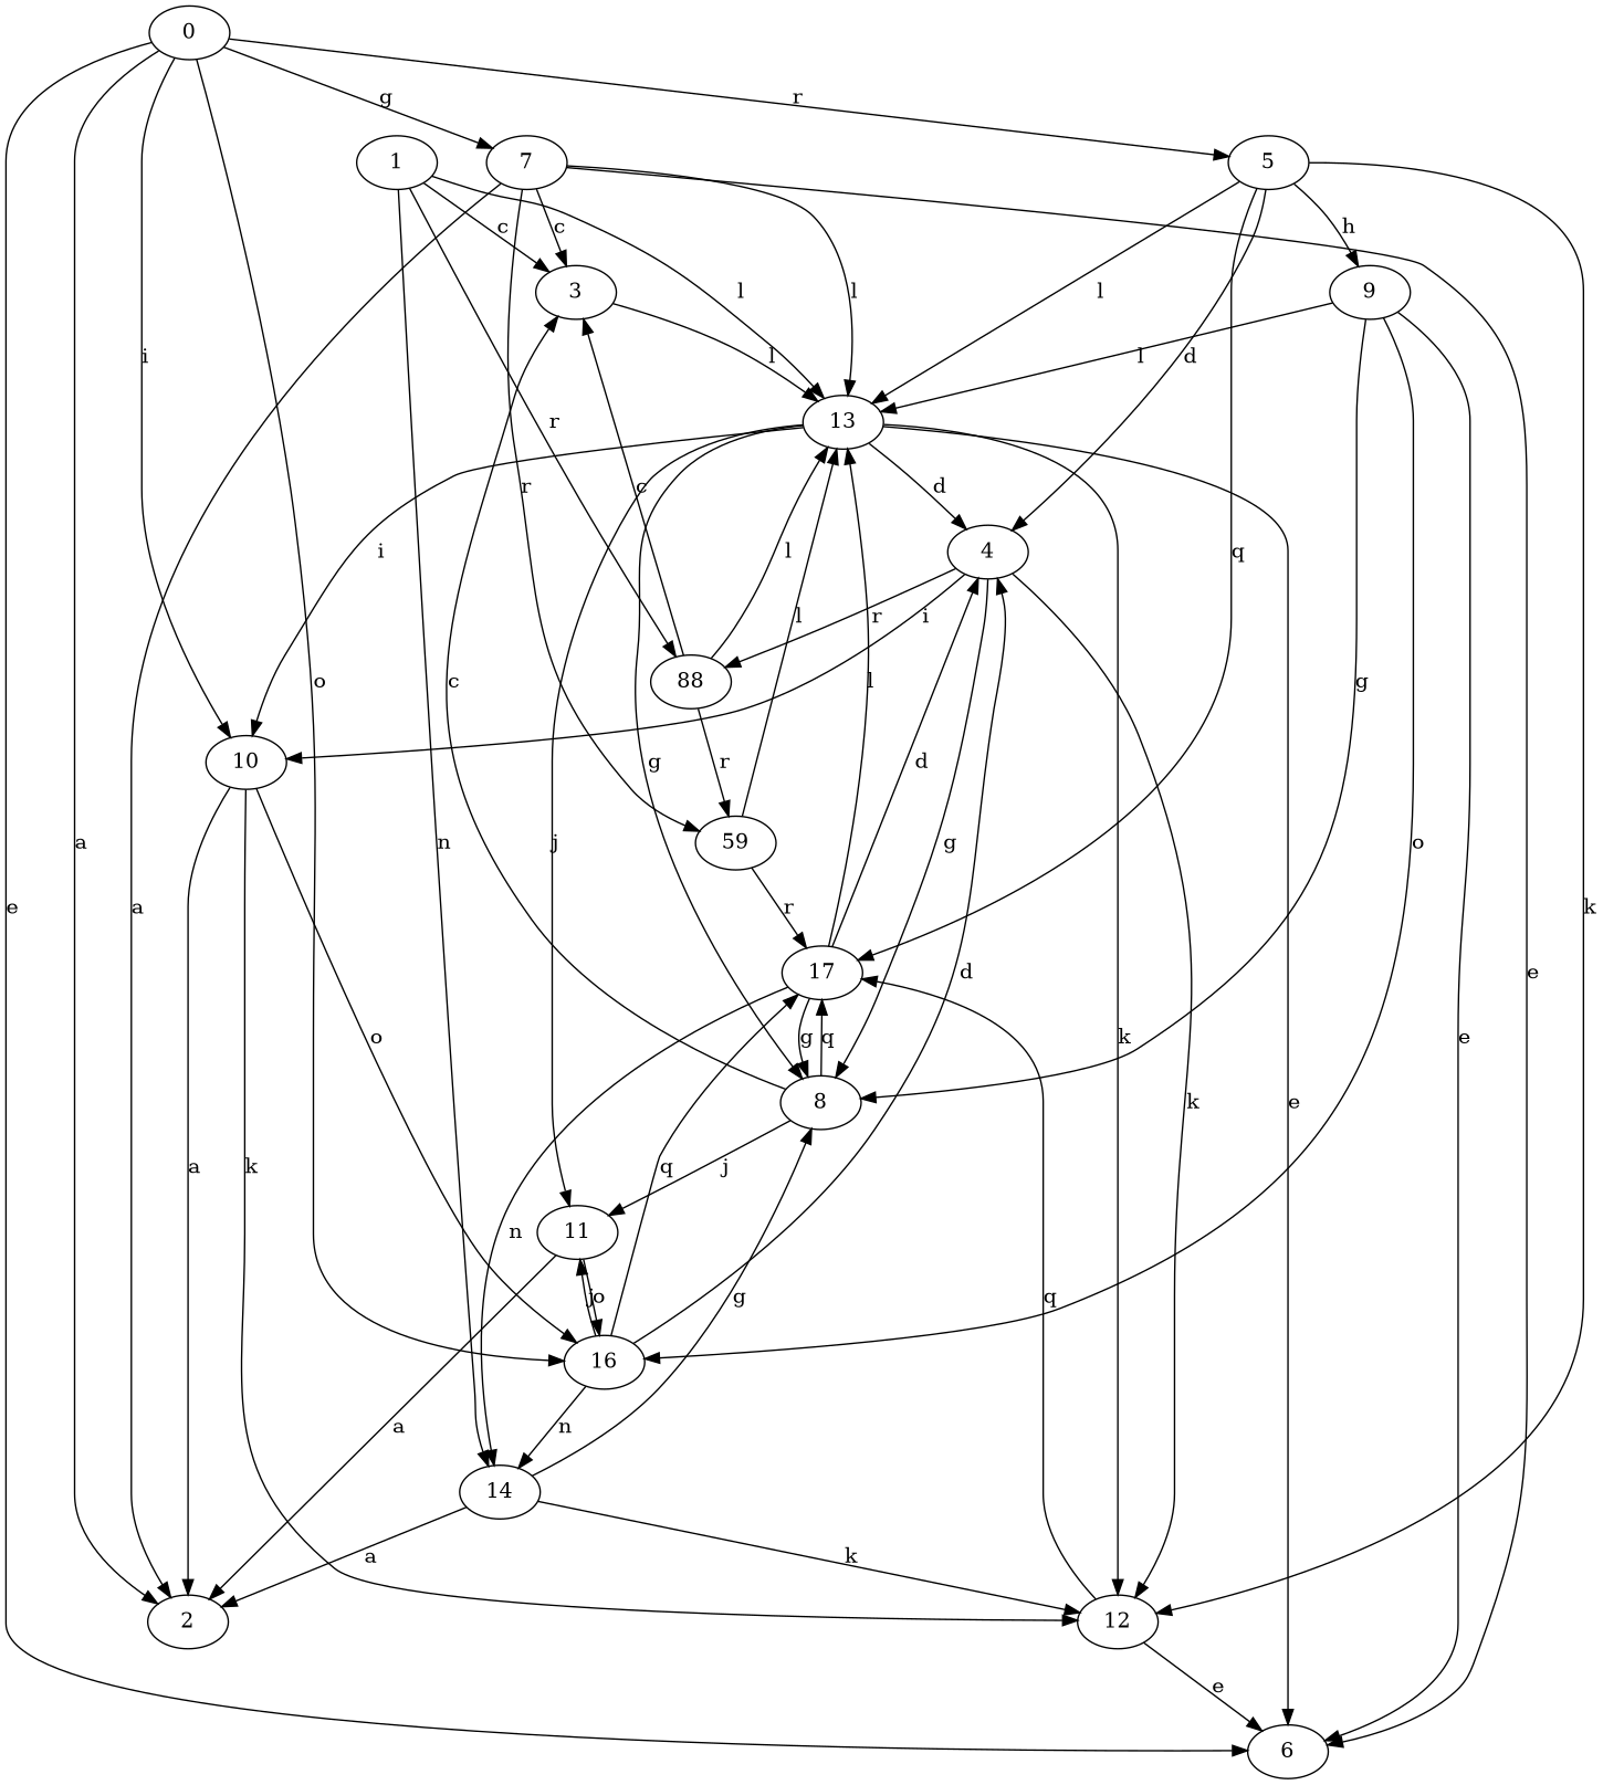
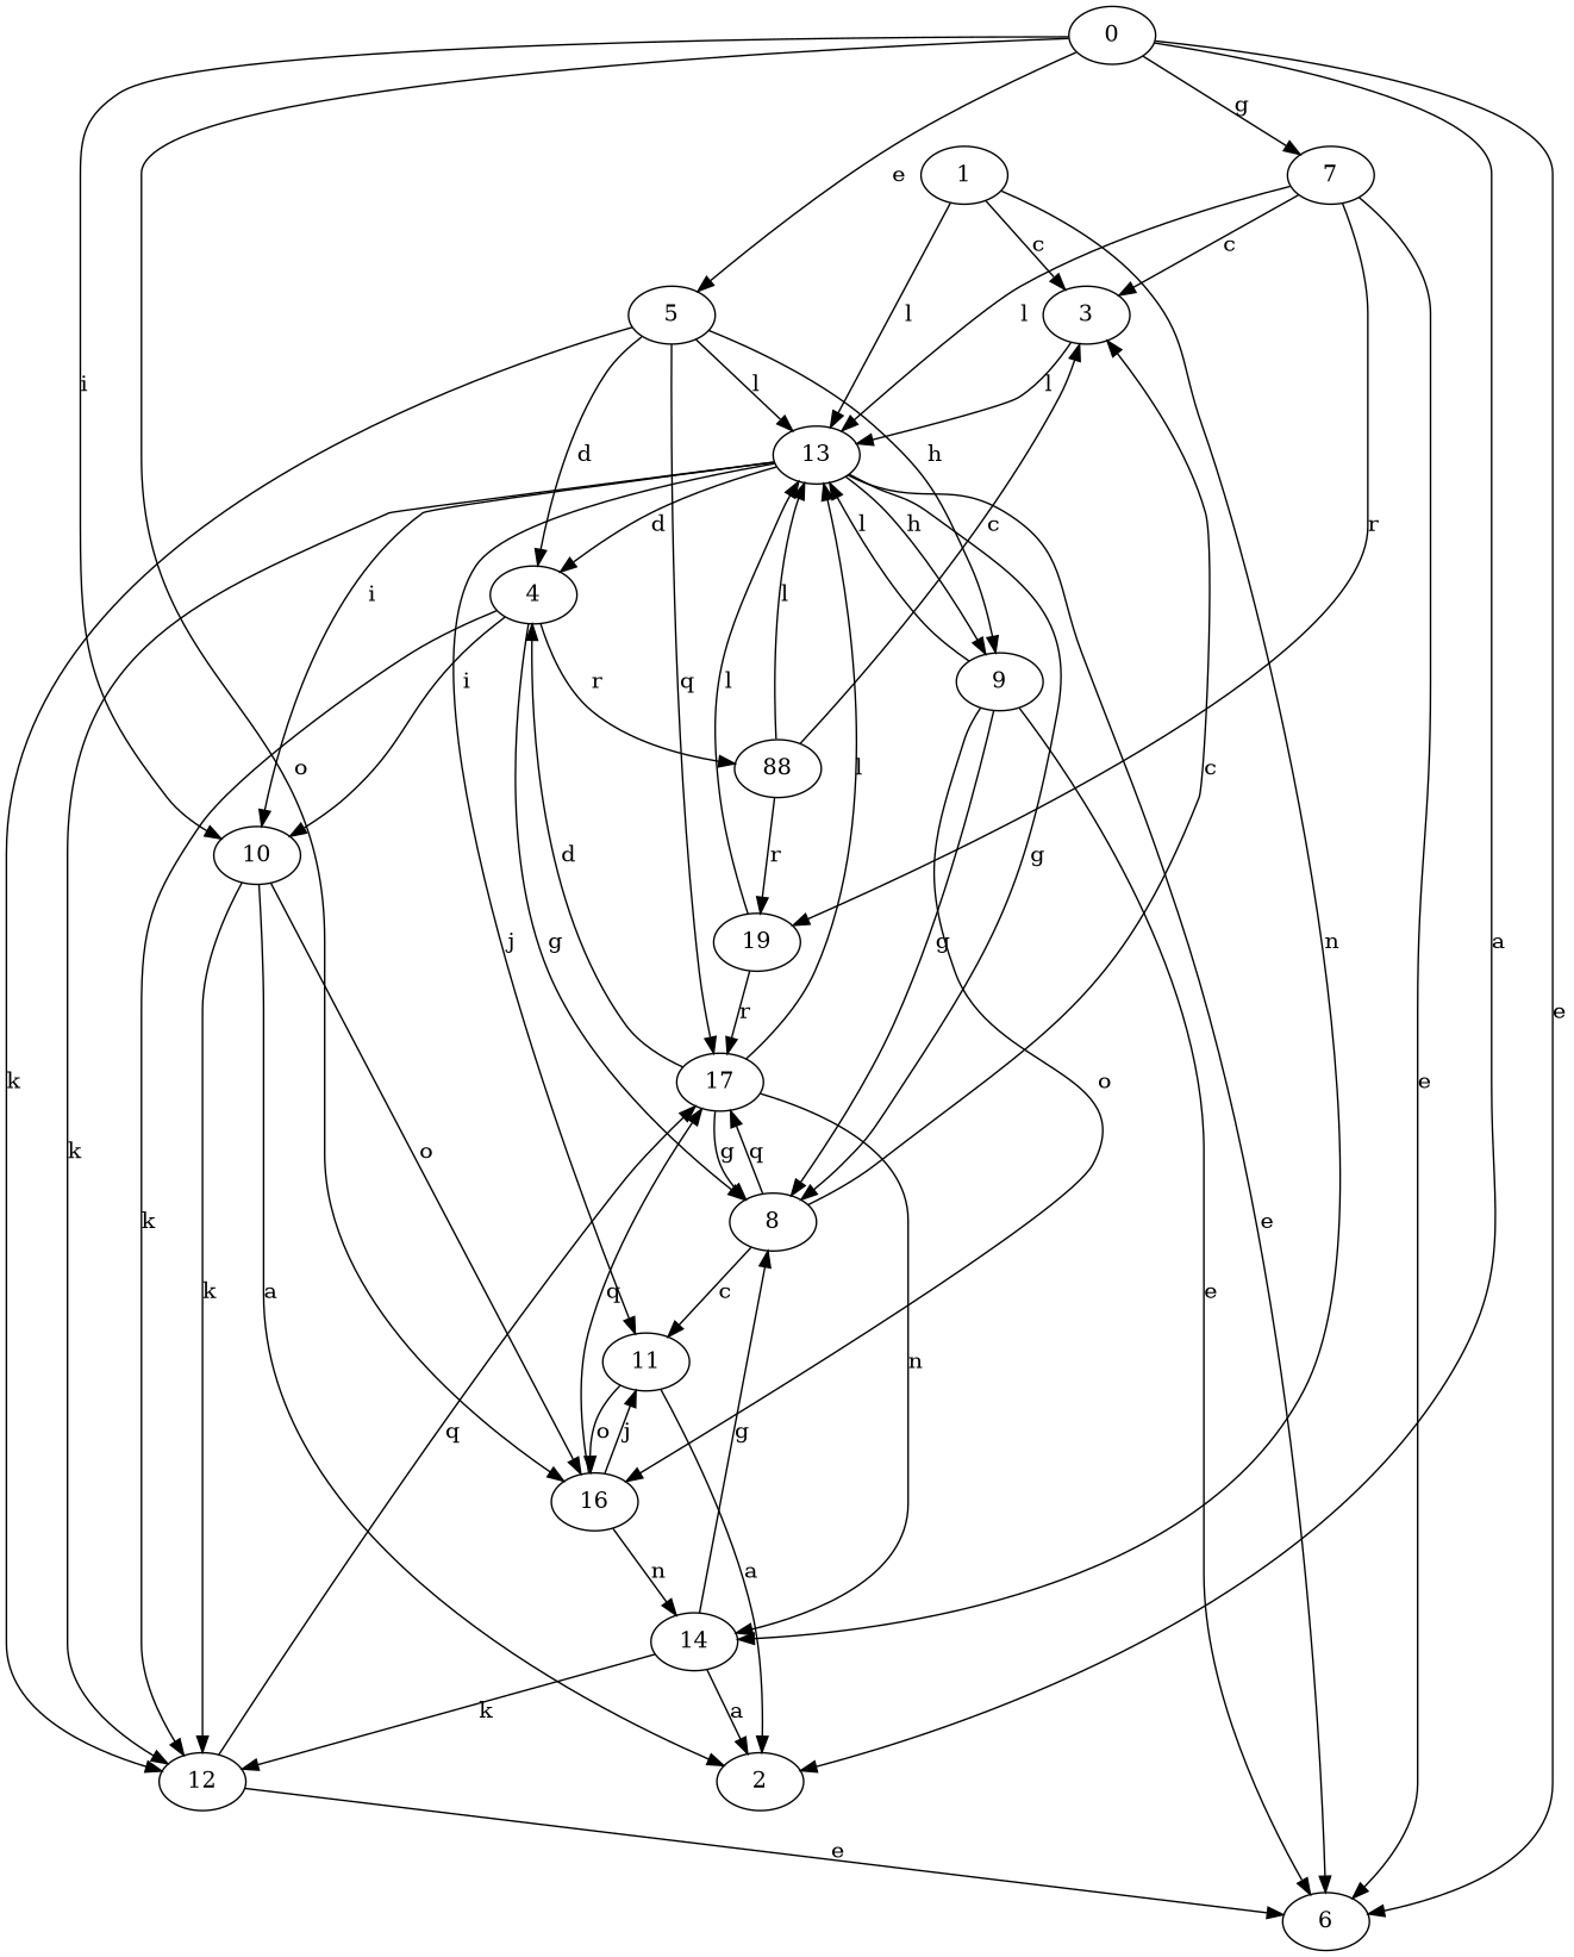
  strict digraph {
    1
    3
    13
    14
    n5 [label=88]
    4
    8
    10
    12
    9
    6
    11
    2
-   19 [label=59]
+   19
    17
    16
    5
    7
    0
    1 -> 3 [label=c]
    1 -> 13 [label=l]
    1 -> 14 [label=n]
-   1 -> n5 [label=r]
    3 -> 13 [label=l]
    13 -> 4 [label=d]
    13 -> 8 [label=g]
    13 -> 10 [label=i]
    13 -> 12 [label=k]
+   13 -> 9 [label=h]
    13 -> 6 [label=e]
    13 -> 11 [label=j]
    14 -> 8 [label=g]
    14 -> 12 [label=k]
    14 -> 2 [label=a]
    n5 -> 3 [label=c]
    n5 -> 13 [label=l]
    n5 -> 19 [label=r]
    4 -> n5 [label=r]
    4 -> 8 [label=g]
    4 -> 10 [label=i]
    4 -> 12 [label=k]
    8 -> 3 [label=c]
-   8 -> 11 [label=j]
+   8 -> 11 [label=c]
    8 -> 17 [label=q]
    10 -> 12 [label=k]
    10 -> 2 [label=a]
    10 -> 16 [label=o]
    12 -> 6 [label=e]
    12 -> 17 [label=q]
    9 -> 13 [label=l]
    9 -> 8 [label=g]
    9 -> 6 [label=e]
    9 -> 16 [label=o]
    11 -> 2 [label=a]
    11 -> 16 [label=o]
    19 -> 13 [label=l]
    19 -> 17 [label=r]
    17 -> 13 [label=l]
    17 -> 14 [label=n]
    17 -> 4 [label=d]
    17 -> 8 [label=g]
    16 -> 14 [label=n]
-   16 -> 4 [label=d]
    16 -> 11 [label=j]
    16 -> 17 [label=q]
    5 -> 13 [label=l]
    5 -> 4 [label=d]
    5 -> 12 [label=k]
    5 -> 9 [label=h]
    5 -> 17 [label=q]
    7 -> 3 [label=c]
    7 -> 13 [label=l]
    7 -> 6 [label=e]
-   7 -> 2 [label=a]
    7 -> 19 [label=r]
    0 -> 10 [label=i]
    0 -> 6 [label=e]
    0 -> 2 [label=a]
    0 -> 16 [label=o]
-   0 -> 5 [label=r]
+   0 -> 5 [label=e]
    0 -> 7 [label=g]
  }
